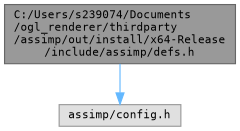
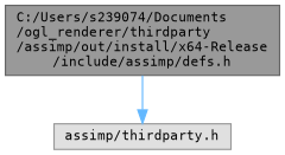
  digraph {
    node [fontname=Terminal fontsize=10 shape=box style=filled]
    n1 [color=gray40 fillcolor=grey60 fontcolor=black height=0.2 label="C:/Users/s239074/Documents\l/ogl_renderer/thirdparty\l/assimp/out/install/x64-Release\l/include/assimp/defs.h" width=0.4]
-   n2 [color=grey60 fillcolor="#E0E0E0" height=0.2 label="assimp/config.h" width=0.4]
+   n2 [color=grey60 fillcolor="#E0E0E0" height=0.2 label="assimp/thirdparty.h" width=0.4]
    n1 -> n2 [color=steelblue1 fontname=Terminal fontsize=10 labelfontname=Helvetica labelfontsize=10 style=solid]
  }
